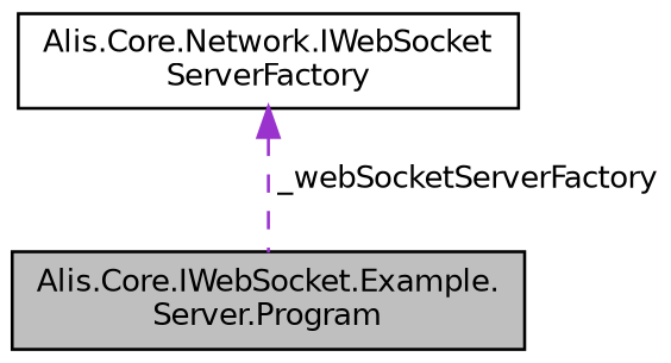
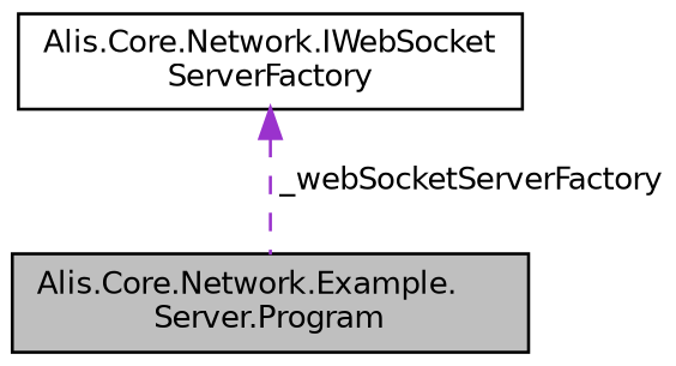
  digraph {
    node [color=black fontname=Helvetica fontsize=10 shape=record style=filled]
-   n1 [fillcolor=grey75 fontcolor=black height=0.2 label="Alis.Core.IWebSocket.Example.\lServer.Program" width=0.4]
+   n1 [fillcolor=grey75 fontcolor=black height=0.2 label="Alis.Core.Network.Example.\lServer.Program" width=0.4]
    n2 [fillcolor=white height=0.2 label="Alis.Core.Network.IWebSocket\lServerFactory" width=0.4]
    n2 -> n1 [color=darkorchid3 dir=back fontname=Helvetica fontsize=10 label=" _webSocketServerFactory" labelfontname=Helvetica labelfontsize=10 style=dashed]
  }
